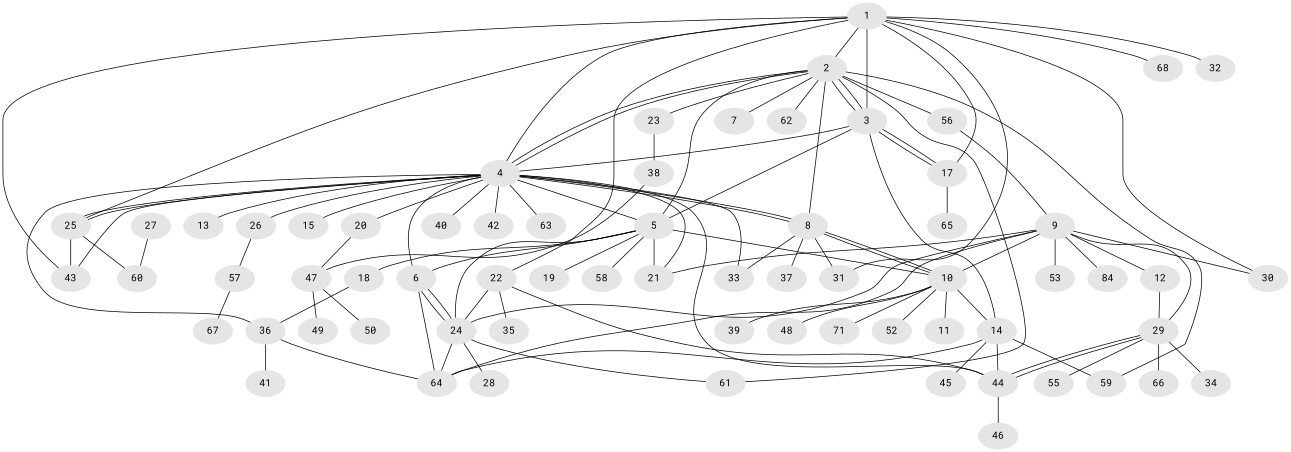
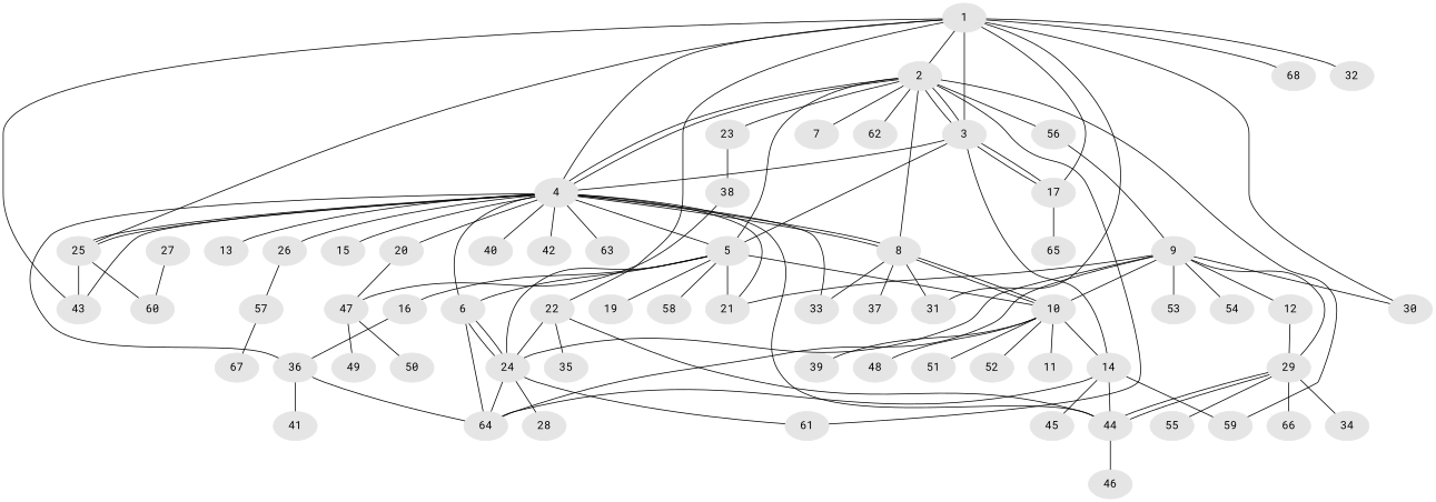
  graph {
    fontname="Roboto Mono"
    node [color=gray90 fontname="Roboto Mono" style=filled]
    edge [fontname="Roboto Mono"]
    1
    2
    3
    4
    17
    n6 [label=68]
    22
    25
    30
    31
    32
    43
    5
    7
    8
    23
    56
    59
    61
    62
    14
    6
    13
    15
    20
    21
    26
    33
    36
    40
    42
    44
    63
    65
    24
    35
    60
    10
-   16 [label=18]
+   16
    19
    58
    37
    38
    9
    64
    45
    47
    57
    27
    41
    46
    12
    29
    53
-   54 [label=84]
+   54
    11
    39
    48
-   51 [label=71]
+   51
    52
    28
    49
    50
    34
    55
    66
    67
    1 -- 2
    1 -- 3
    1 -- 4
    1 -- 17
    1 -- n6
    1 -- 22
    1 -- 25
    1 -- 30
    1 -- 31
    1 -- 32
    1 -- 43
    2 -- 3
    2 -- 3
    2 -- 4
    2 -- 4
    2 -- 5
    2 -- 7
    2 -- 8
    2 -- 23
    2 -- 56
    2 -- 59
    2 -- 61
    2 -- 62
    3 -- 4
    3 -- 17
    3 -- 17
    3 -- 5
    3 -- 14
    4 -- 25
    4 -- 25
    4 -- 43
    4 -- 5
    4 -- 8
    4 -- 8
    4 -- 6
    4 -- 13
    4 -- 15
    4 -- 20
    4 -- 21
    4 -- 26
    4 -- 33
    4 -- 36
    4 -- 40
    4 -- 42
    4 -- 44
    4 -- 63
    17 -- 65
    22 -- 44
    22 -- 24
    22 -- 35
    25 -- 43
    25 -- 60
    5 -- 6
    5 -- 21
    5 -- 24
    5 -- 10
    5 -- 16
    5 -- 19
    5 -- 58
    8 -- 31
    8 -- 33
    8 -- 10
    8 -- 10
    8 -- 37
    23 -- 38
    56 -- 9
    14 -- 59
    14 -- 44
    14 -- 64
    14 -- 45
    6 -- 24
    6 -- 24
    6 -- 64
    20 -- 47
    26 -- 57
    36 -- 64
    36 -- 41
    44 -- 46
    24 -- 61
    24 -- 64
    24 -- 28
    10 -- 14
    10 -- 11
    10 -- 39
    10 -- 48
    10 -- 51
    10 -- 52
    16 -- 36
    38 -- 47
    9 -- 30
    9 -- 21
    9 -- 24
    9 -- 10
    9 -- 64
    9 -- 12
    9 -- 29
    9 -- 53
    9 -- 54
    47 -- 49
    47 -- 50
    57 -- 67
    27 -- 60
    12 -- 29
    29 -- 44
    29 -- 44
    29 -- 34
    29 -- 55
    29 -- 66
  }
